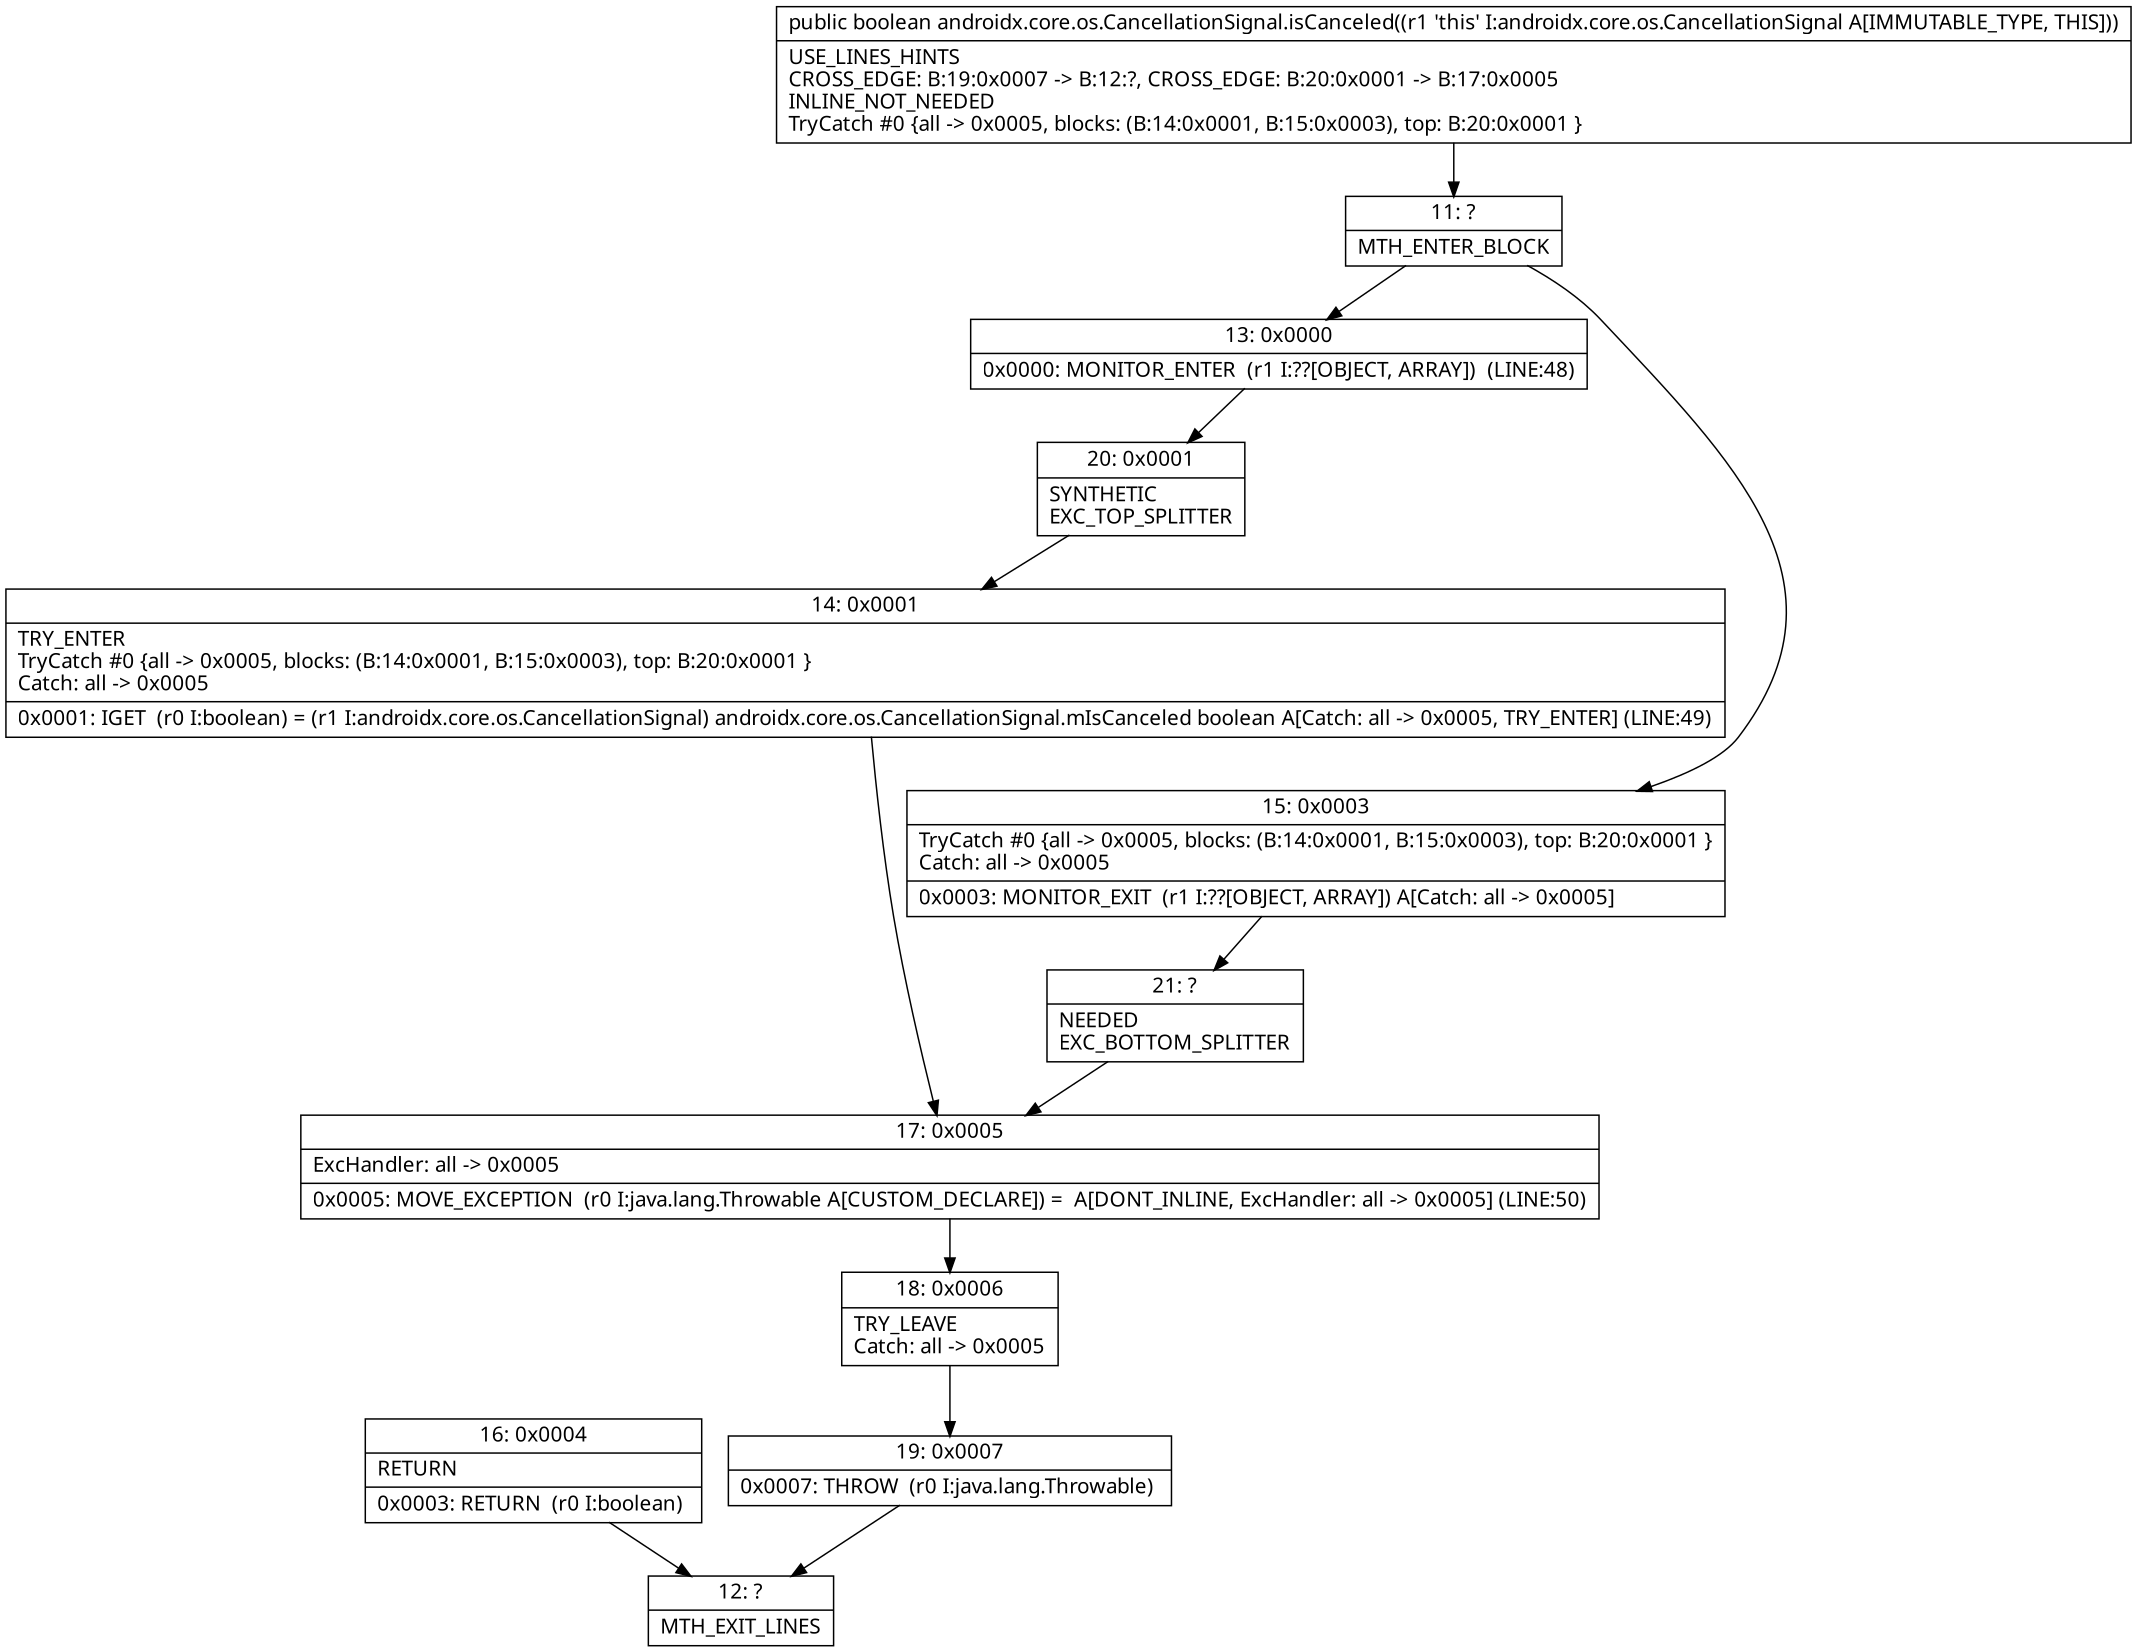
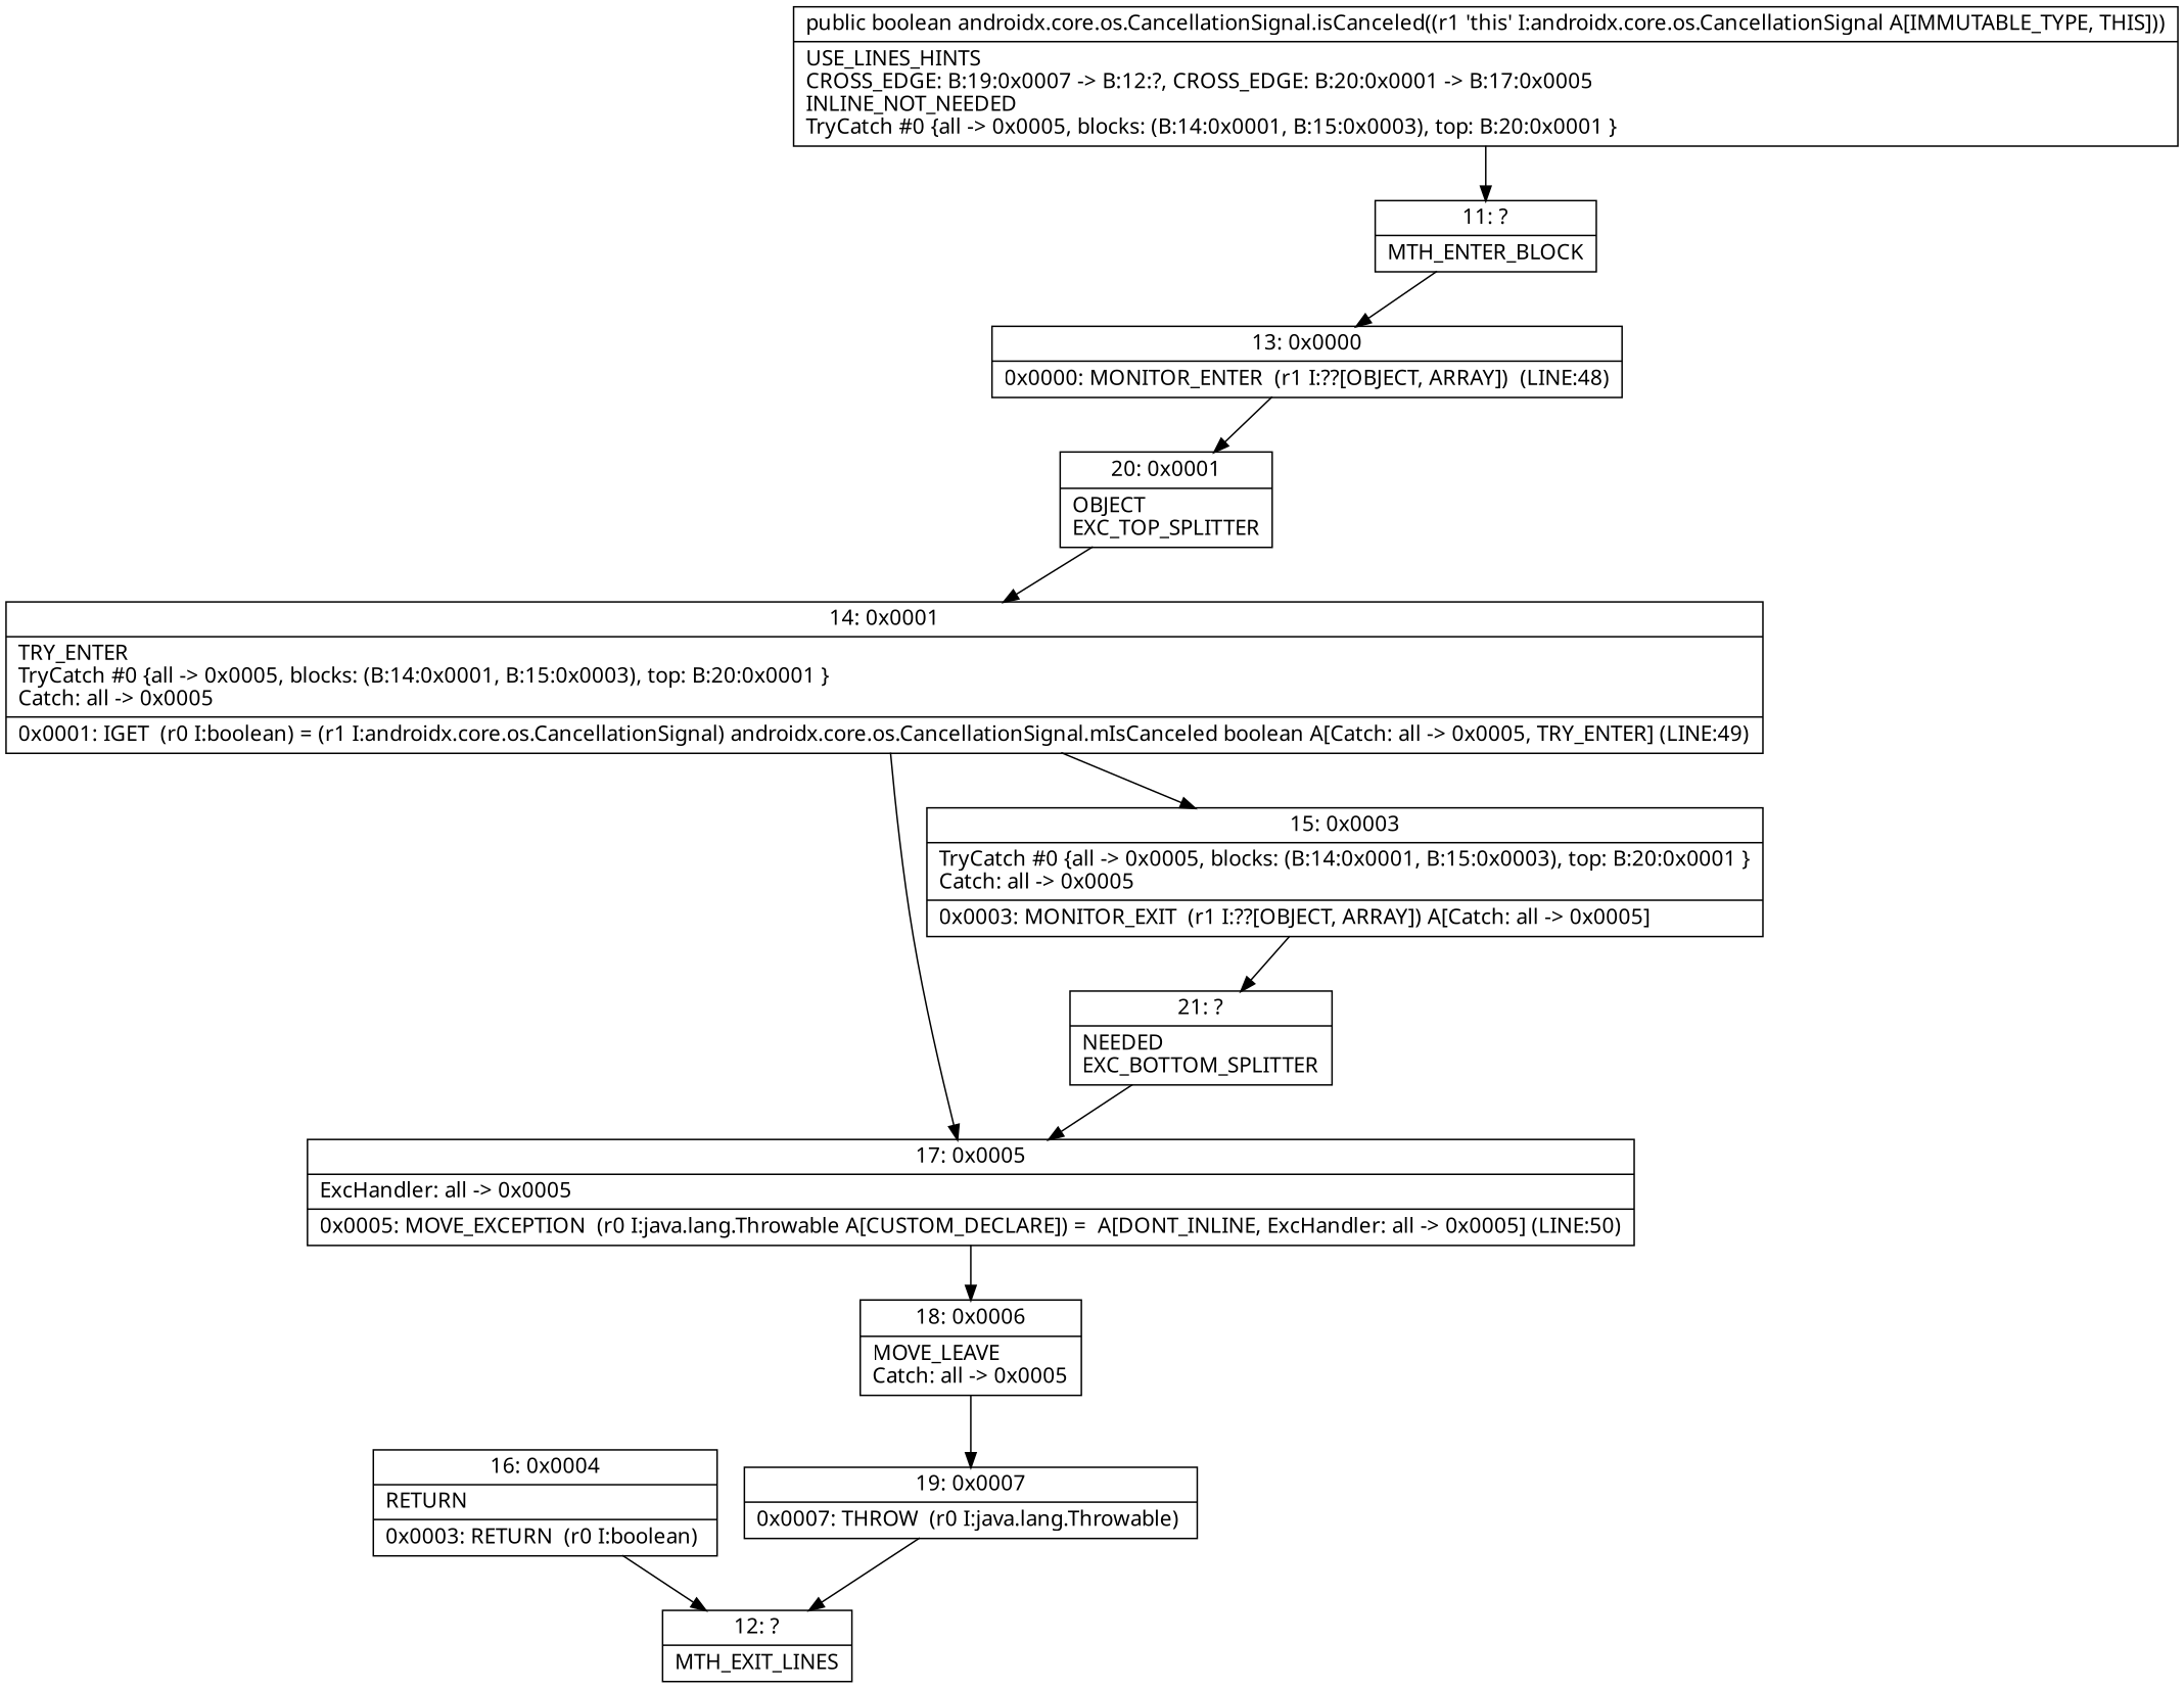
  digraph {
    fontname="Noto Sans"
    node [fontname="Noto Sans" shape=record]
    edge [fontname="Noto Sans"]
    n1 [label="{11\:\ ?|MTH_ENTER_BLOCK\l}"]
    n2 [label="{13\:\ 0x0000|0x0000: MONITOR_ENTER  (r1 I:??[OBJECT, ARRAY])  (LINE:48)\l}"]
-   n3 [label="{20\:\ 0x0001|SYNTHETIC\lEXC_TOP_SPLITTER\l}"]
+   n3 [label="{20\:\ 0x0001|OBJECT\lEXC_TOP_SPLITTER\l}"]
    n4 [label="{14\:\ 0x0001|TRY_ENTER\lTryCatch #0 \{all \-\> 0x0005, blocks: (B:14:0x0001, B:15:0x0003), top: B:20:0x0001 \}\lCatch: all \-\> 0x0005\l|0x0001: IGET  (r0 I:boolean) = (r1 I:androidx.core.os.CancellationSignal) androidx.core.os.CancellationSignal.mIsCanceled boolean A[Catch: all \-\> 0x0005, TRY_ENTER] (LINE:49)\l}"]
    n5 [label="{17\:\ 0x0005|ExcHandler: all \-\> 0x0005\l|0x0005: MOVE_EXCEPTION  (r0 I:java.lang.Throwable A[CUSTOM_DECLARE]) =  A[DONT_INLINE, ExcHandler: all \-\> 0x0005] (LINE:50)\l}"]
    n6 [label="{15\:\ 0x0003|TryCatch #0 \{all \-\> 0x0005, blocks: (B:14:0x0001, B:15:0x0003), top: B:20:0x0001 \}\lCatch: all \-\> 0x0005\l|0x0003: MONITOR_EXIT  (r1 I:??[OBJECT, ARRAY]) A[Catch: all \-\> 0x0005]\l}"]
-   n7 [label="{18\:\ 0x0006|TRY_LEAVE\lCatch: all \-\> 0x0005\l}"]
+   n7 [label="{18\:\ 0x0006|MOVE_LEAVE\lCatch: all \-\> 0x0005\l}"]
    n8 [label="{21\:\ ?|NEEDED\lEXC_BOTTOM_SPLITTER\l}"]
    n9 [label="{16\:\ 0x0004|RETURN\l|0x0003: RETURN  (r0 I:boolean) \l}"]
    n10 [label="{12\:\ ?|MTH_EXIT_LINES\l}"]
    n11 [label="{19\:\ 0x0007|0x0007: THROW  (r0 I:java.lang.Throwable) \l}"]
    n12 [label="{public boolean androidx.core.os.CancellationSignal.isCanceled((r1 'this' I:androidx.core.os.CancellationSignal A[IMMUTABLE_TYPE, THIS]))  | USE_LINES_HINTS\lCROSS_EDGE: B:19:0x0007 \-\> B:12:?, CROSS_EDGE: B:20:0x0001 \-\> B:17:0x0005\lINLINE_NOT_NEEDED\lTryCatch #0 \{all \-\> 0x0005, blocks: (B:14:0x0001, B:15:0x0003), top: B:20:0x0001 \}\l}"]
    n1 -> n2
    n2 -> n3
    n3 -> n4
    n4 -> n5
-   n1 -> n6
+   n4 -> n6
    n5 -> n7
    n6 -> n8
    n7 -> n11
    n8 -> n5
    n9 -> n10
    n11 -> n10
    n12 -> n1
  }
